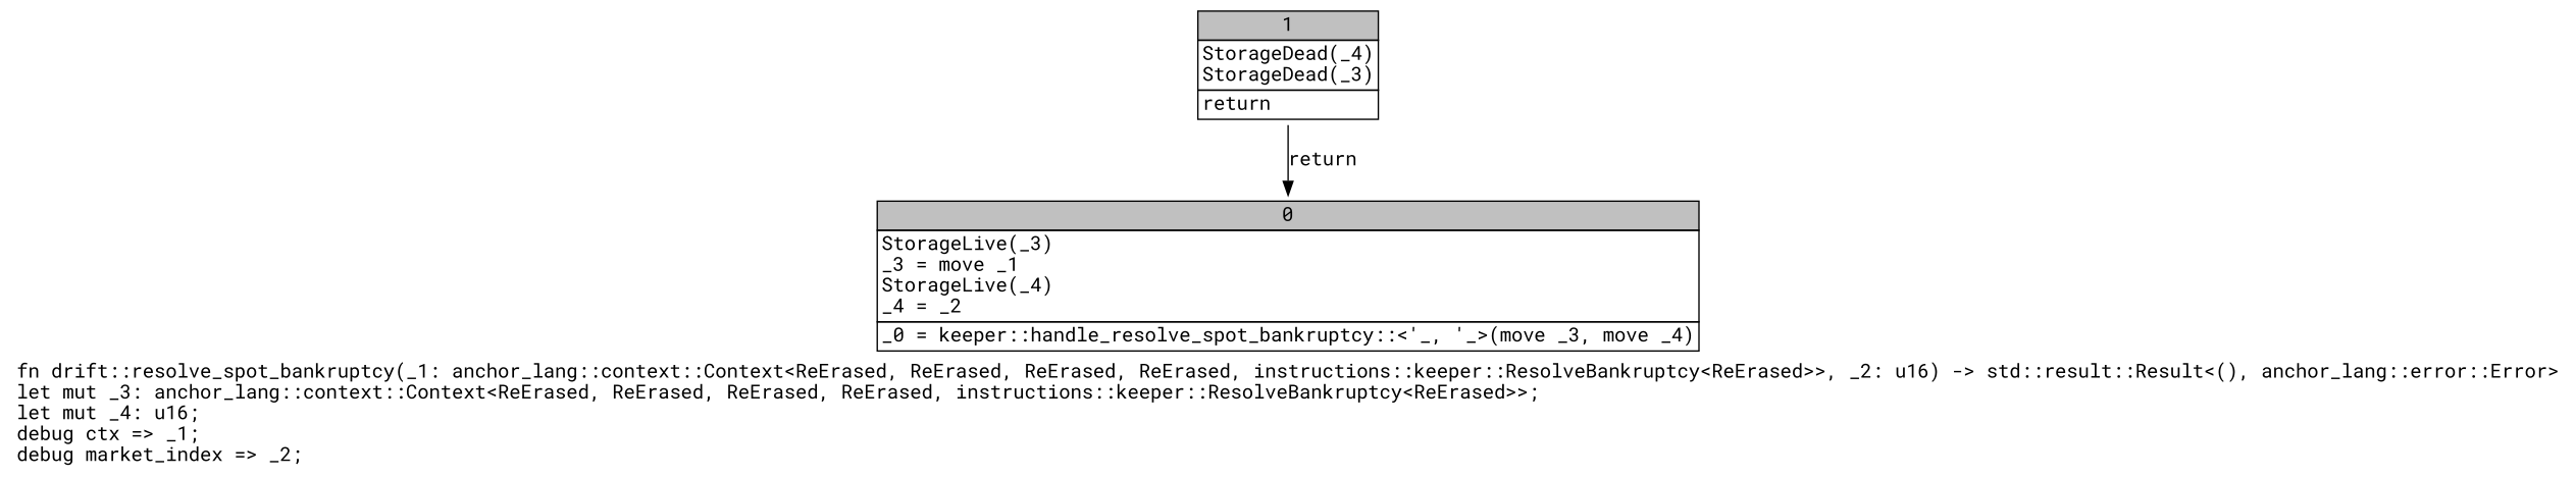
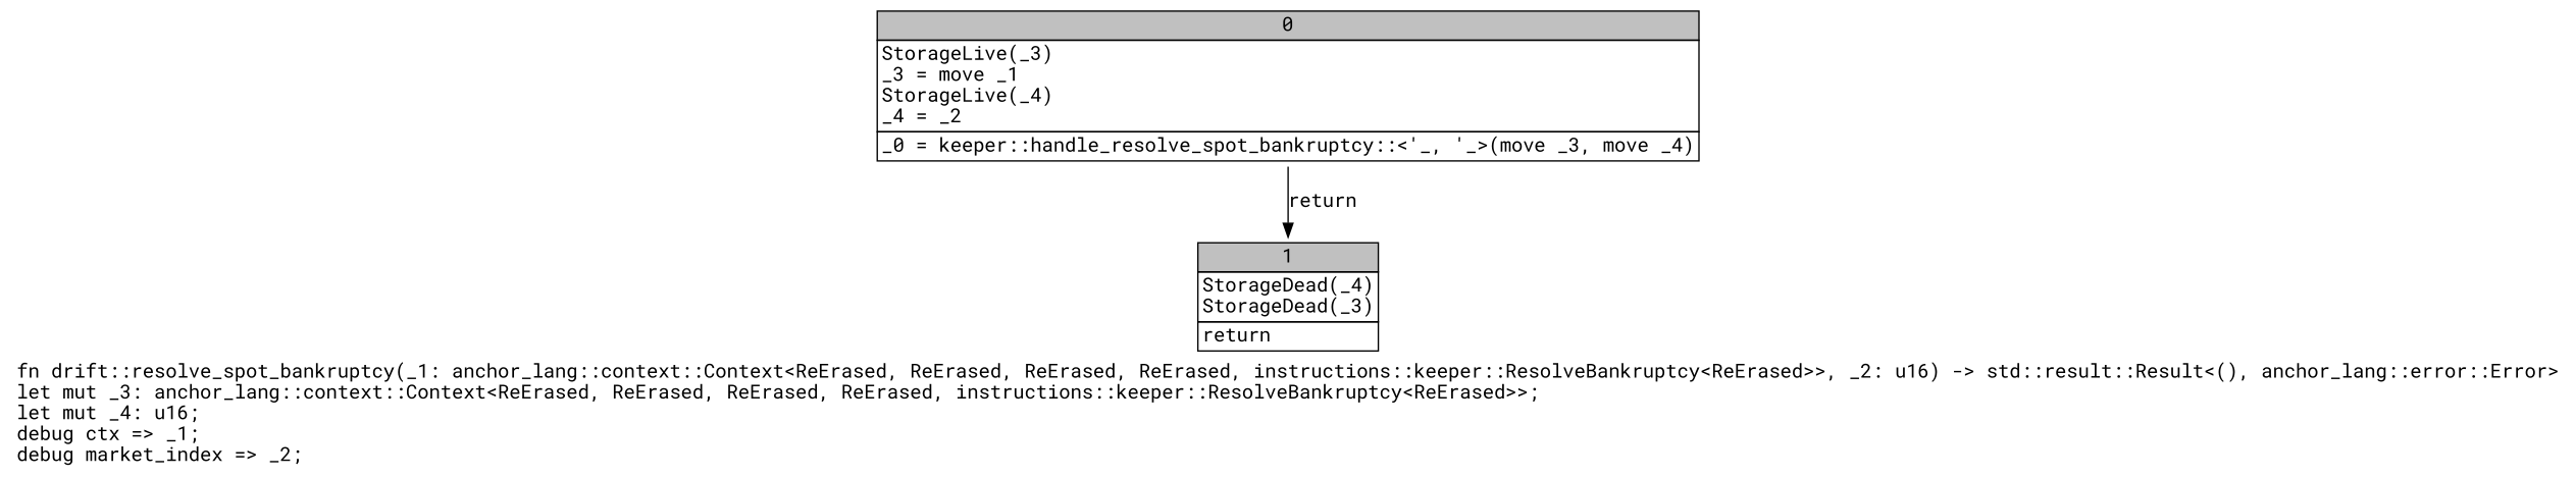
  digraph {
    fontname="Roboto Mono"
    label=<fn drift::resolve_spot_bankruptcy(_1: anchor_lang::context::Context&lt;ReErased, ReErased, ReErased, ReErased, instructions::keeper::ResolveBankruptcy&lt;ReErased&gt;&gt;, _2: u16) -&gt; std::result::Result&lt;(), anchor_lang::error::Error&gt;<br align="left"/>let mut _3: anchor_lang::context::Context&lt;ReErased, ReErased, ReErased, ReErased, instructions::keeper::ResolveBankruptcy&lt;ReErased&gt;&gt;;<br align="left"/>let mut _4: u16;<br align="left"/>debug ctx =&gt; _1;<br align="left"/>debug market_index =&gt; _2;<br align="left"/>>
    node [fontname="Roboto Mono" shape=none]
    n1 [label=<<table border="0" cellborder="1" cellspacing="0"><tr><td bgcolor="gray" align="center" colspan="1">0</td></tr><tr><td align="left" balign="left">StorageLive(_3)<br/>_3 = move _1<br/>StorageLive(_4)<br/>_4 = _2<br/></td></tr><tr><td align="left">_0 = keeper::handle_resolve_spot_bankruptcy::&lt;'_, '_&gt;(move _3, move _4)</td></tr></table>>]
    n2 [label=<<table border="0" cellborder="1" cellspacing="0"><tr><td bgcolor="gray" align="center" colspan="1">1</td></tr><tr><td align="left" balign="left">StorageDead(_4)<br/>StorageDead(_3)<br/></td></tr><tr><td align="left">return</td></tr></table>>]
-   n2 -> n1 [fontname="Roboto Mono" label=return]
+   n1 -> n2 [fontname="Roboto Mono" label=return]
  }
